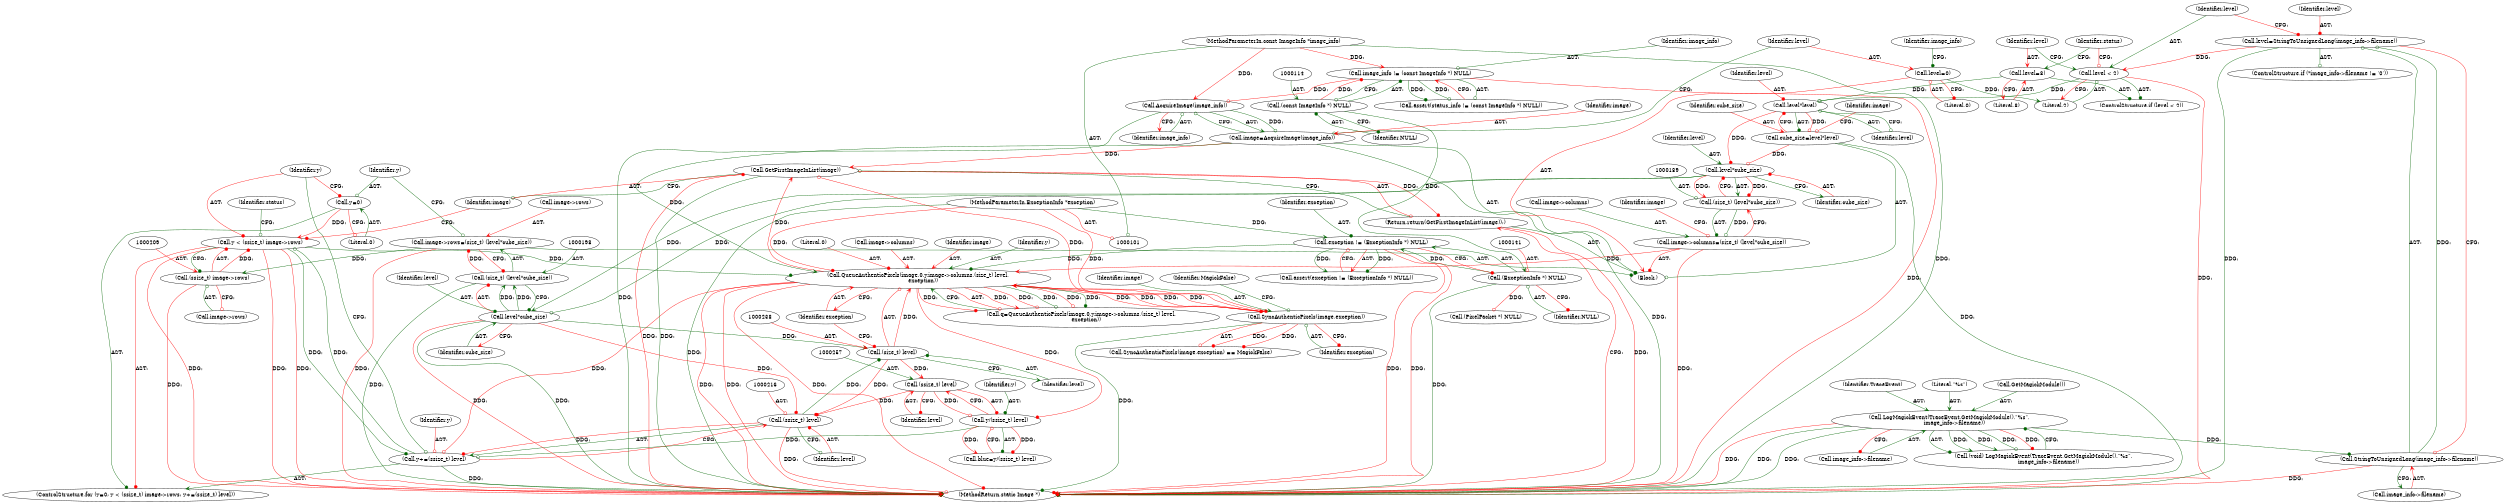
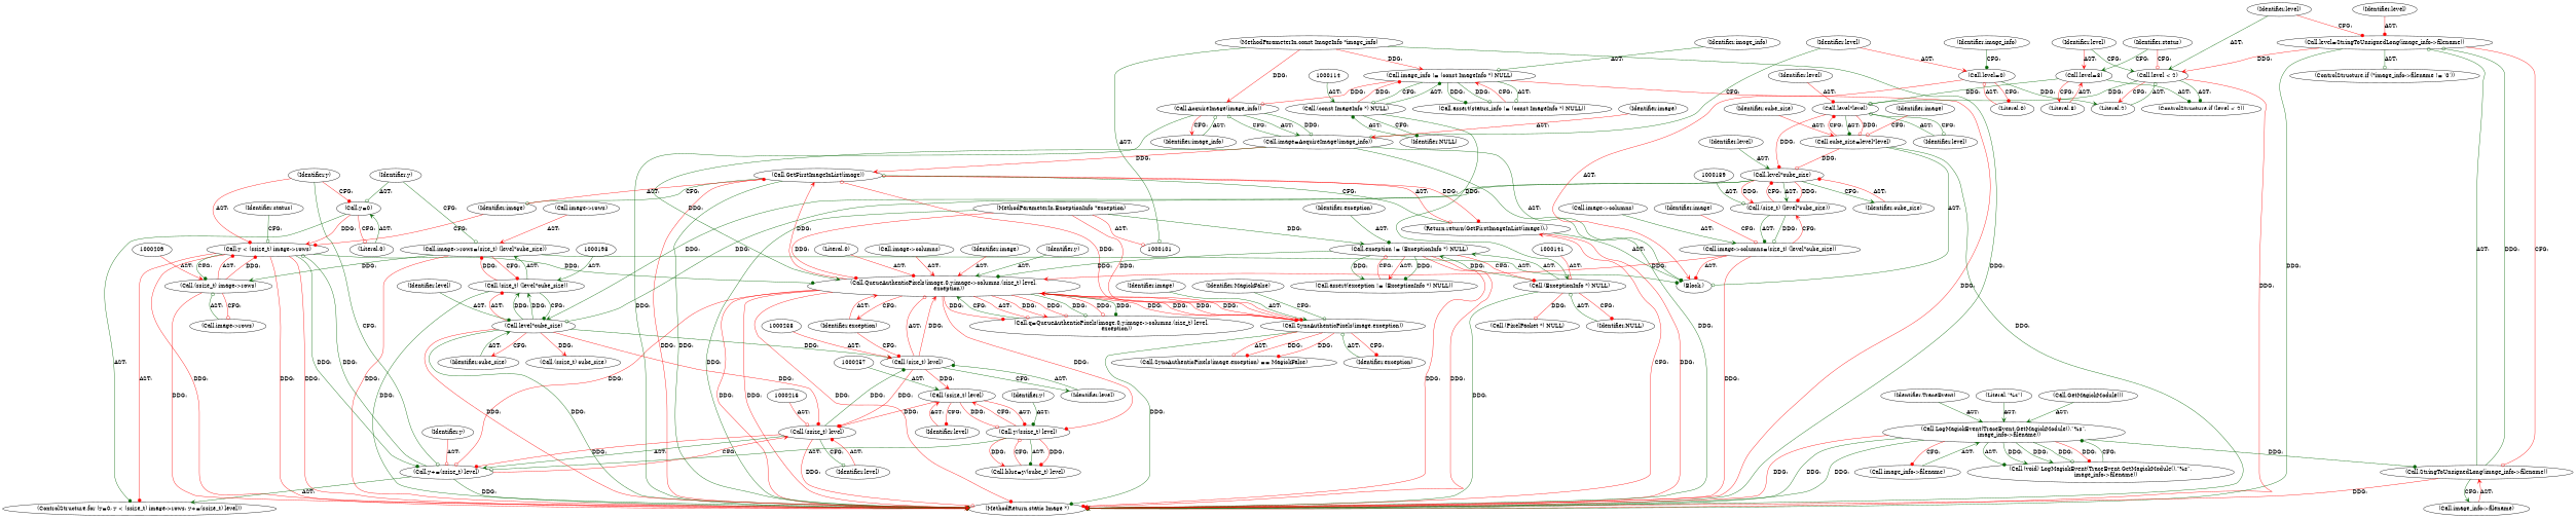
  digraph {
    edge [arrowhead=dot color=red]
    n1 [label="(Call,GetFirstImageInList(image))"]
    n2 [label="(Return,return(GetFirstImageInList(image));)"]
    n3 [label="(Identifier,image)"]
    n4 [label="(MethodReturn,static Image *)"]
    n5 [label="(Block,)"]
    n6 [label="(Call,y < (ssize_t) image->rows)"]
    n7 [label="(Call,QueueAuthenticPixels(image,0,y,image->columns,(size_t) level,\n      exception))"]
    n8 [label="(Call,SyncAuthenticPixels(image,exception))"]
    n9 [label="(Call,y+=(ssize_t) level)"]
    n10 [label="(Call,y/(ssize_t) level)"]
    n11 [label="(Call,q=QueueAuthenticPixels(image,0,y,image->columns,(size_t) level,\n      exception))"]
    n12 [label="(Identifier,exception)"]
    n13 [label="(Call,SyncAuthenticPixels(image,exception) == MagickFalse)"]
    n14 [label="(Identifier,exception)"]
    n15 [label="(ControlStructure,for (y=0; y < (ssize_t) image->rows; y+=(ssize_t) level))"]
    n16 [label="(Call,(ssize_t) level)"]
    n17 [label="(Call,(ssize_t) level)"]
-   n18 [label="(Call,blue=y/(ssize_t) level)"]
+   n18 [label="(Call,blue=y/(cube_t) level)"]
    n19 [label="(Call,(size_t) level)"]
    n20 [label="(Call,image=AcquireImage(image_info))"]
    n21 [label="(Call,AcquireImage(image_info))"]
    n22 [label="(Identifier,image_info)"]
    n23 [label="(Call,image_info != (const ImageInfo *) NULL)"]
    n24 [label="(Call,(const ImageInfo *) NULL)"]
    n25 [label="(Call,assert(status_info != (const ImageInfo *) NULL))"]
    n26 [label="(Call,(ExceptionInfo *) NULL)"]
    n27 [label="(Identifier,NULL)"]
    n28 [label="(MethodParameterIn,const ImageInfo *image_info)"]
    1000101
    n30 [label="(Call,exception != (ExceptionInfo *) NULL)"]
    n31 [label="(Identifier,NULL)"]
    n32 [label="(Call,(PixelPacket *) NULL)"]
    n33 [label="(MethodParameterIn,ExceptionInfo *exception)"]
    n34 [label="(Call,assert(exception != (ExceptionInfo *) NULL))"]
    n35 [label="(Call,(ssize_t) image->rows)"]
    n36 [label="(Call,image->rows)"]
    n37 [label="(Identifier,level)"]
    n38 [label="(Identifier,level)"]
    n39 [label="(Identifier,level)"]
    n40 [label="(Call,level*cube_size)"]
    n41 [label="(Call,(size_t) (level*cube_size))"]
    n42 [label="(Identifier,cube_size)"]
+   n43 [label="(Call,(ssize_t) cube_size)"]
    n44 [label="(Call,image->rows=(size_t) (level*cube_size))"]
    n45 [label="(Call,level*cube_size)"]
    n46 [label="(Call,(size_t) (level*cube_size))"]
    n47 [label="(Identifier,cube_size)"]
    n48 [label="(Call,image->columns=(size_t) (level*cube_size))"]
    n49 [label="(Call,level*level)"]
    n50 [label="(Call,cube_size=level*level)"]
    n51 [label="(Identifier,level)"]
    n52 [label="(Call,level < 2)"]
    n53 [label="(Literal,2)"]
    n54 [label="(ControlStructure,if (level < 2))"]
    n55 [label="(Call,level=StringToUnsignedLong(image_info->filename))"]
    n56 [label="(Call,StringToUnsignedLong(image_info->filename))"]
    n57 [label="(ControlStructure,if (*image_info->filename != '\0'))"]
    n58 [label="(Call,image_info->filename)"]
    n59 [label="(Call,LogMagickEvent(TraceEvent,GetMagickModule(),\"%s\",\n      image_info->filename))"]
    n60 [label="(Call,image_info->filename)"]
    n61 [label="(Call,(void) LogMagickEvent(TraceEvent,GetMagickModule(),\"%s\",\n      image_info->filename))"]
    n62 [label="(Call,level=0)"]
    n63 [label="(Literal,0)"]
    n64 [label="(Call,level=8)"]
    n65 [label="(Literal,8)"]
    n66 [label="(Call,y=0)"]
    n67 [label="(Literal,0)"]
    n68 [label="(Literal,\"%s\")"]
    n69 [label="(Identifier,y)"]
    n70 [label="(Identifier,status)"]
    n71 [label="(Identifier,y)"]
    n72 [label="(Identifier,exception)"]
    n73 [label="(Identifier,cube_size)"]
    n74 [label="(Call,GetMagickModule())"]
    n75 [label="(Identifier,status)"]
    n76 [label="(Identifier,TraceEvent)"]
    n77 [label="(Call,image->columns)"]
    n78 [label="(Call,image->rows)"]
    n79 [label="(Identifier,MagickFalse)"]
    n80 [label="(Identifier,level)"]
    n81 [label="(Identifier,image)"]
    n82 [label="(Literal,0)"]
    n83 [label="(Identifier,level)"]
    n84 [label="(Identifier,level)"]
    n85 [label="(Identifier,image)"]
    n86 [label="(Identifier,image)"]
    n87 [label="(Call,image->columns)"]
    n88 [label="(Identifier,image_info)"]
    n89 [label="(Identifier,y)"]
    n90 [label="(Identifier,y)"]
    n91 [label="(Identifier,image)"]
    n92 [label="(Identifier,level)"]
    n93 [label="(Identifier,level)"]
    n94 [label="(Identifier,level)"]
    n95 [label="(Identifier,level)"]
    n96 [label="(Identifier,y)"]
    n97 [label="(Identifier,image)"]
    n98 [label="(Identifier,image_info)"]
    1000114
    1000216
    1000238
    1000257
    1000209
    1000198
    1000189
    1000141
    n1 -> n2 [arrowhead=odot label="AST: "]
    n1 -> n2 [label="DDG: "]
    n1 -> n3 [arrowhead=odot color=darkgreen label="CFG: "]
    n1 -> n4 [label="DDG: "]
    n1 -> n4 [color=darkgreen label="DDG: "]
    n2 -> n1 [arrowhead=odot color=darkgreen label="CFG: "]
    n2 -> n4 [arrowhead=odot label="DDG: "]
    n2 -> n5 [color=darkgreen label="AST: "]
    n3 -> n1 [label="AST: "]
    n3 -> n6 [label="CFG: "]
    n4 -> n2 [arrowhead=vee label="CFG: "]
    n6 -> n4 [arrowhead=odot label="DDG: "]
    n6 -> n4 [arrowhead=odot label="DDG: "]
    n6 -> n4 [arrowhead=odot label="DDG: "]
    n6 -> n7 [color=darkgreen label="DDG: "]
    n6 -> n9 [color=darkgreen label="DDG: "]
    n6 -> n15 [label="AST: "]
    n6 -> n35 [color=darkgreen label="CFG: "]
    n7 -> n1 [arrowhead=vee label="DDG: "]
    n7 -> n4 [label="DDG: "]
    n7 -> n4 [arrowhead=odot label="DDG: "]
    n7 -> n4 [label="DDG: "]
    n7 -> n8 [label="DDG: "]
    n7 -> n8 [arrowhead=vee label="DDG: "]
    n7 -> n9 [arrowhead=odot label="DDG: "]
    n7 -> n10 [label="DDG: "]
    n7 -> n11 [arrowhead=odot label="AST: "]
    n7 -> n11 [arrowhead=vee label="DDG: "]
    n7 -> n11 [arrowhead=odot label="DDG: "]
    n7 -> n11 [arrowhead=odot color=darkgreen label="DDG: "]
    n7 -> n11 [arrowhead=odot label="DDG: "]
    n7 -> n11 [color=darkgreen label="DDG: "]
    n7 -> n11 [label="DDG: "]
    n7 -> n12 [arrowhead=vee label="CFG: "]
    n8 -> n1 [arrowhead=odot label="DDG: "]
    n8 -> n4 [color=darkgreen label="DDG: "]
    n8 -> n7 [arrowhead=vee label="DDG: "]
    n8 -> n7 [arrowhead=vee label="DDG: "]
    n8 -> n13 [arrowhead=odot label="AST: "]
    n8 -> n13 [label="DDG: "]
    n8 -> n13 [label="DDG: "]
    n8 -> n14 [label="CFG: "]
    n9 -> n4 [arrowhead=odot color=darkgreen label="DDG: "]
    n9 -> n6 [arrowhead=odot color=darkgreen label="DDG: "]
    n9 -> n15 [arrowhead=vee color=darkgreen label="AST: "]
    n9 -> n16 [arrowhead=vee label="CFG: "]
-   n10 -> n9 [arrowhead=odot color=darkgreen label="DDG: "]
+   n10 -> n9 [arrowhead=odot color=darkgreen label="AST: "]
    n10 -> n17 [arrowhead=vee label="CFG: "]
    n10 -> n18 [color=darkgreen label="AST: "]
    n10 -> n18 [label="DDG: "]
    n10 -> n18 [arrowhead=vee label="DDG: "]
    n11 -> n7 [arrowhead=vee color=darkgreen label="CFG: "]
    n12 -> n7 [arrowhead=vee label="AST: "]
    n12 -> n19 [label="CFG: "]
    n14 -> n8 [arrowhead=odot color=darkgreen label="AST: "]
    n16 -> n4 [arrowhead=odot label="DDG: "]
    n16 -> n9 [arrowhead=vee color=darkgreen label="AST: "]
    n16 -> n9 [label="DDG: "]
    n16 -> n19 [color=darkgreen label="DDG: "]
    n16 -> n37 [arrowhead=odot color=darkgreen label="CFG: "]
    n17 -> n10 [label="AST: "]
    n17 -> n10 [arrowhead=odot label="DDG: "]
    n17 -> n16 [label="DDG: "]
    n17 -> n39 [label="CFG: "]
    n18 -> n10 [arrowhead=odot label="CFG: "]
    n19 -> n7 [arrowhead=odot label="AST: "]
    n19 -> n7 [arrowhead=vee label="DDG: "]
    n19 -> n16 [label="DDG: "]
    n19 -> n17 [arrowhead=vee label="DDG: "]
    n19 -> n38 [arrowhead=vee color=darkgreen label="CFG: "]
    n20 -> n1 [arrowhead=vee label="DDG: "]
    n20 -> n4 [arrowhead=odot color=darkgreen label="DDG: "]
    n20 -> n5 [color=darkgreen label="AST: "]
    n20 -> n7 [arrowhead=vee color=darkgreen label="DDG: "]
    n20 -> n21 [arrowhead=odot color=darkgreen label="CFG: "]
    n21 -> n4 [color=darkgreen label="DDG: "]
    n21 -> n20 [arrowhead=vee color=darkgreen label="AST: "]
    n21 -> n20 [arrowhead=odot color=darkgreen label="DDG: "]
    n21 -> n22 [arrowhead=vee label="CFG: "]
    n22 -> n21 [arrowhead=odot color=darkgreen label="AST: "]
    n23 -> n4 [label="DDG: "]
    n23 -> n21 [arrowhead=odot label="DDG: "]
    n23 -> n24 [arrowhead=odot color=darkgreen label="CFG: "]
    n23 -> n25 [arrowhead=odot color=darkgreen label="AST: "]
    n23 -> n25 [color=darkgreen label="DDG: "]
    n23 -> n25 [arrowhead=odot color=darkgreen label="DDG: "]
    n24 -> n23 [color=darkgreen label="AST: "]
    n24 -> n23 [label="DDG: "]
    n24 -> n26 [arrowhead=vee color=darkgreen label="DDG: "]
    n24 -> n27 [color=darkgreen label="CFG: "]
    n25 -> n23 [arrowhead=vee label="CFG: "]
    n26 -> n4 [arrowhead=vee color=darkgreen label="DDG: "]
    n26 -> n30 [arrowhead=vee color=darkgreen label="AST: "]
    n26 -> n30 [arrowhead=vee color=darkgreen label="DDG: "]
    n26 -> n31 [label="CFG: "]
    n26 -> n32 [arrowhead=odot label="DDG: "]
    n27 -> n24 [color=darkgreen label="AST: "]
    n28 -> n4 [arrowhead=odot color=darkgreen label="DDG: "]
    n28 -> n21 [arrowhead=vee label="DDG: "]
    n28 -> n23 [arrowhead=vee label="DDG: "]
    n28 -> 1000101 [arrowhead=odot color=darkgreen label="AST: "]
    n30 -> n4 [label="DDG: "]
    n30 -> n4 [arrowhead=vee label="DDG: "]
    n30 -> n7 [color=darkgreen label="DDG: "]
    n30 -> n26 [label="CFG: "]
    n30 -> n34 [arrowhead=vee label="AST: "]
    n30 -> n34 [color=darkgreen label="DDG: "]
    n30 -> n34 [arrowhead=vee color=darkgreen label="DDG: "]
    n31 -> n26 [arrowhead=odot color=darkgreen label="AST: "]
    n33 -> n4 [arrowhead=vee color=darkgreen label="DDG: "]
    n33 -> n7 [label="DDG: "]
    n33 -> n8 [label="DDG: "]
    n33 -> 1000101 [arrowhead=odot label="AST: "]
    n33 -> n30 [arrowhead=vee color=darkgreen label="DDG: "]
    n34 -> n30 [arrowhead=odot label="CFG: "]
    n35 -> n4 [arrowhead=odot label="DDG: "]
    n35 -> n6 [label="AST: "]
    n35 -> n6 [label="DDG: "]
    n35 -> n36 [arrowhead=odot label="CFG: "]
    n36 -> n35 [arrowhead=odot color=darkgreen label="AST: "]
    n37 -> n16 [label="AST: "]
    n38 -> n19 [color=darkgreen label="AST: "]
    n39 -> n17 [arrowhead=vee label="AST: "]
    n40 -> n4 [color=darkgreen label="DDG: "]
    n40 -> n4 [arrowhead=vee label="DDG: "]
    n40 -> n16 [label="DDG: "]
    n40 -> n19 [arrowhead=vee color=darkgreen label="DDG: "]
    n40 -> n41 [label="AST: "]
    n40 -> n41 [arrowhead=vee color=darkgreen label="DDG: "]
    n40 -> n41 [arrowhead=vee color=darkgreen label="DDG: "]
    n40 -> n42 [arrowhead=vee label="CFG: "]
+   n40 -> n43 [arrowhead=vee label="DDG: "]
    n41 -> n4 [arrowhead=odot color=darkgreen label="DDG: "]
    n41 -> n40 [color=darkgreen label="CFG: "]
    n41 -> n44 [arrowhead=vee color=darkgreen label="AST: "]
    n41 -> n44 [label="DDG: "]
    n42 -> n40 [arrowhead=vee color=darkgreen label="AST: "]
    n44 -> n4 [arrowhead=vee label="DDG: "]
    n44 -> n5 [color=darkgreen label="AST: "]
    n44 -> n35 [arrowhead=vee color=darkgreen label="DDG: "]
    n44 -> n41 [label="CFG: "]
    n45 -> n40 [arrowhead=odot color=darkgreen label="DDG: "]
    n45 -> n40 [arrowhead=vee color=darkgreen label="DDG: "]
    n45 -> n46 [arrowhead=vee color=darkgreen label="AST: "]
    n45 -> n46 [label="DDG: "]
    n45 -> n46 [arrowhead=vee label="DDG: "]
    n45 -> n47 [arrowhead=vee color=darkgreen label="CFG: "]
    n46 -> n45 [label="CFG: "]
    n46 -> n48 [color=darkgreen label="AST: "]
    n46 -> n48 [arrowhead=odot color=darkgreen label="DDG: "]
    n47 -> n45 [label="AST: "]
    n48 -> n4 [label="DDG: "]
    n48 -> n5 [label="AST: "]
    n48 -> n7 [arrowhead=vee label="DDG: "]
    n48 -> n46 [arrowhead=vee label="CFG: "]
    n49 -> n45 [label="DDG: "]
    n49 -> n50 [color=darkgreen label="AST: "]
    n49 -> n50 [arrowhead=odot label="DDG: "]
    n49 -> n51 [arrowhead=odot color=darkgreen label="CFG: "]
    n50 -> n4 [color=darkgreen label="DDG: "]
    n50 -> n5 [arrowhead=odot color=darkgreen label="AST: "]
    n50 -> n45 [arrowhead=odot label="DDG: "]
    n50 -> n49 [label="CFG: "]
    n51 -> n49 [arrowhead=odot color=darkgreen label="AST: "]
    n52 -> n4 [label="DDG: "]
    n52 -> n49 [arrowhead=odot color=darkgreen label="DDG: "]
    n52 -> n53 [arrowhead=vee label="CFG: "]
    n52 -> n54 [color=darkgreen label="AST: "]
    n53 -> n52 [arrowhead=odot color=darkgreen label="AST: "]
    n55 -> n4 [color=darkgreen label="DDG: "]
    n55 -> n52 [arrowhead=vee label="DDG: "]
    n55 -> n56 [arrowhead=odot label="CFG: "]
    n55 -> n57 [arrowhead=odot color=darkgreen label="AST: "]
    n56 -> n4 [arrowhead=vee label="DDG: "]
    n56 -> n55 [arrowhead=odot color=darkgreen label="AST: "]
    n56 -> n55 [arrowhead=odot color=darkgreen label="DDG: "]
    n56 -> n58 [arrowhead=vee color=darkgreen label="CFG: "]
    n58 -> n56 [arrowhead=vee label="AST: "]
    n59 -> n4 [arrowhead=odot color=darkgreen label="DDG: "]
    n59 -> n4 [arrowhead=vee color=darkgreen label="DDG: "]
    n59 -> n4 [label="DDG: "]
    n59 -> n56 [color=darkgreen label="DDG: "]
    n59 -> n60 [label="CFG: "]
    n59 -> n61 [color=darkgreen label="AST: "]
    n59 -> n61 [arrowhead=vee color=darkgreen label="DDG: "]
    n59 -> n61 [arrowhead=vee color=darkgreen label="DDG: "]
    n59 -> n61 [arrowhead=odot color=darkgreen label="DDG: "]
    n59 -> n61 [label="DDG: "]
    n60 -> n59 [arrowhead=vee color=darkgreen label="AST: "]
    n61 -> n59 [color=darkgreen label="CFG: "]
    n62 -> n5 [arrowhead=vee label="AST: "]
    n62 -> n53 [arrowhead=vee color=darkgreen label="DDG: "]
    n62 -> n63 [label="CFG: "]
    n63 -> n62 [arrowhead=odot label="AST: "]
    n64 -> n49 [arrowhead=odot color=darkgreen label="DDG: "]
    n64 -> n54 [color=darkgreen label="AST: "]
    n64 -> n65 [arrowhead=vee label="CFG: "]
    n65 -> n64 [arrowhead=vee label="AST: "]
    n66 -> n6 [arrowhead=vee label="DDG: "]
    n66 -> n15 [color=darkgreen label="AST: "]
    n66 -> n67 [arrowhead=odot label="CFG: "]
    n67 -> n66 [arrowhead=vee color=darkgreen label="AST: "]
    n68 -> n59 [arrowhead=vee color=darkgreen label="AST: "]
    n69 -> n44 [arrowhead=odot color=darkgreen label="CFG: "]
    n69 -> n66 [arrowhead=odot color=darkgreen label="AST: "]
    n70 -> n52 [arrowhead=odot label="CFG: "]
    n70 -> n64 [arrowhead=vee color=darkgreen label="CFG: "]
    n71 -> n7 [arrowhead=vee color=darkgreen label="AST: "]
    n72 -> n30 [color=darkgreen label="AST: "]
    n73 -> n50 [arrowhead=vee label="AST: "]
    n74 -> n59 [arrowhead=vee color=darkgreen label="AST: "]
    n75 -> n6 [arrowhead=odot color=darkgreen label="CFG: "]
    n76 -> n59 [arrowhead=vee color=darkgreen label="AST: "]
    n77 -> n48 [arrowhead=vee color=darkgreen label="AST: "]
    n78 -> n44 [arrowhead=vee label="AST: "]
    n79 -> n8 [arrowhead=odot color=darkgreen label="CFG: "]
    n80 -> n45 [arrowhead=vee color=darkgreen label="AST: "]
    n81 -> n8 [arrowhead=vee color=darkgreen label="AST: "]
    n82 -> n7 [label="AST: "]
    n83 -> n20 [arrowhead=odot color=darkgreen label="CFG: "]
    n83 -> n62 [arrowhead=vee label="AST: "]
    n84 -> n40 [color=darkgreen label="AST: "]
    n85 -> n50 [arrowhead=odot label="CFG: "]
    n86 -> n48 [arrowhead=odot label="CFG: "]
    n87 -> n7 [arrowhead=vee label="AST: "]
    n88 -> n23 [arrowhead=odot color=darkgreen label="AST: "]
    n89 -> n6 [label="AST: "]
    n89 -> n9 [arrowhead=odot color=darkgreen label="CFG: "]
    n89 -> n66 [label="CFG: "]
    n90 -> n10 [color=darkgreen label="AST: "]
    n91 -> n20 [arrowhead=vee label="AST: "]
    n92 -> n49 [label="AST: "]
    n93 -> n52 [arrowhead=vee color=darkgreen label="CFG: "]
    n93 -> n64 [arrowhead=vee label="AST: "]
    n94 -> n55 [label="AST: "]
    n95 -> n52 [arrowhead=vee color=darkgreen label="AST: "]
    n95 -> n55 [label="CFG: "]
    n96 -> n9 [arrowhead=odot label="AST: "]
    n97 -> n7 [arrowhead=vee label="AST: "]
    n98 -> n62 [color=darkgreen label="CFG: "]
    1000114 -> n24 [arrowhead=vee color=darkgreen label="AST: "]
    1000216 -> n16 [arrowhead=odot label="AST: "]
    1000238 -> n19 [arrowhead=vee label="AST: "]
    1000257 -> n17 [arrowhead=vee color=darkgreen label="AST: "]
    1000209 -> n35 [arrowhead=vee label="AST: "]
    1000198 -> n41 [arrowhead=vee color=darkgreen label="AST: "]
    1000189 -> n46 [arrowhead=odot color=darkgreen label="AST: "]
    1000141 -> n26 [arrowhead=odot label="AST: "]
  }
